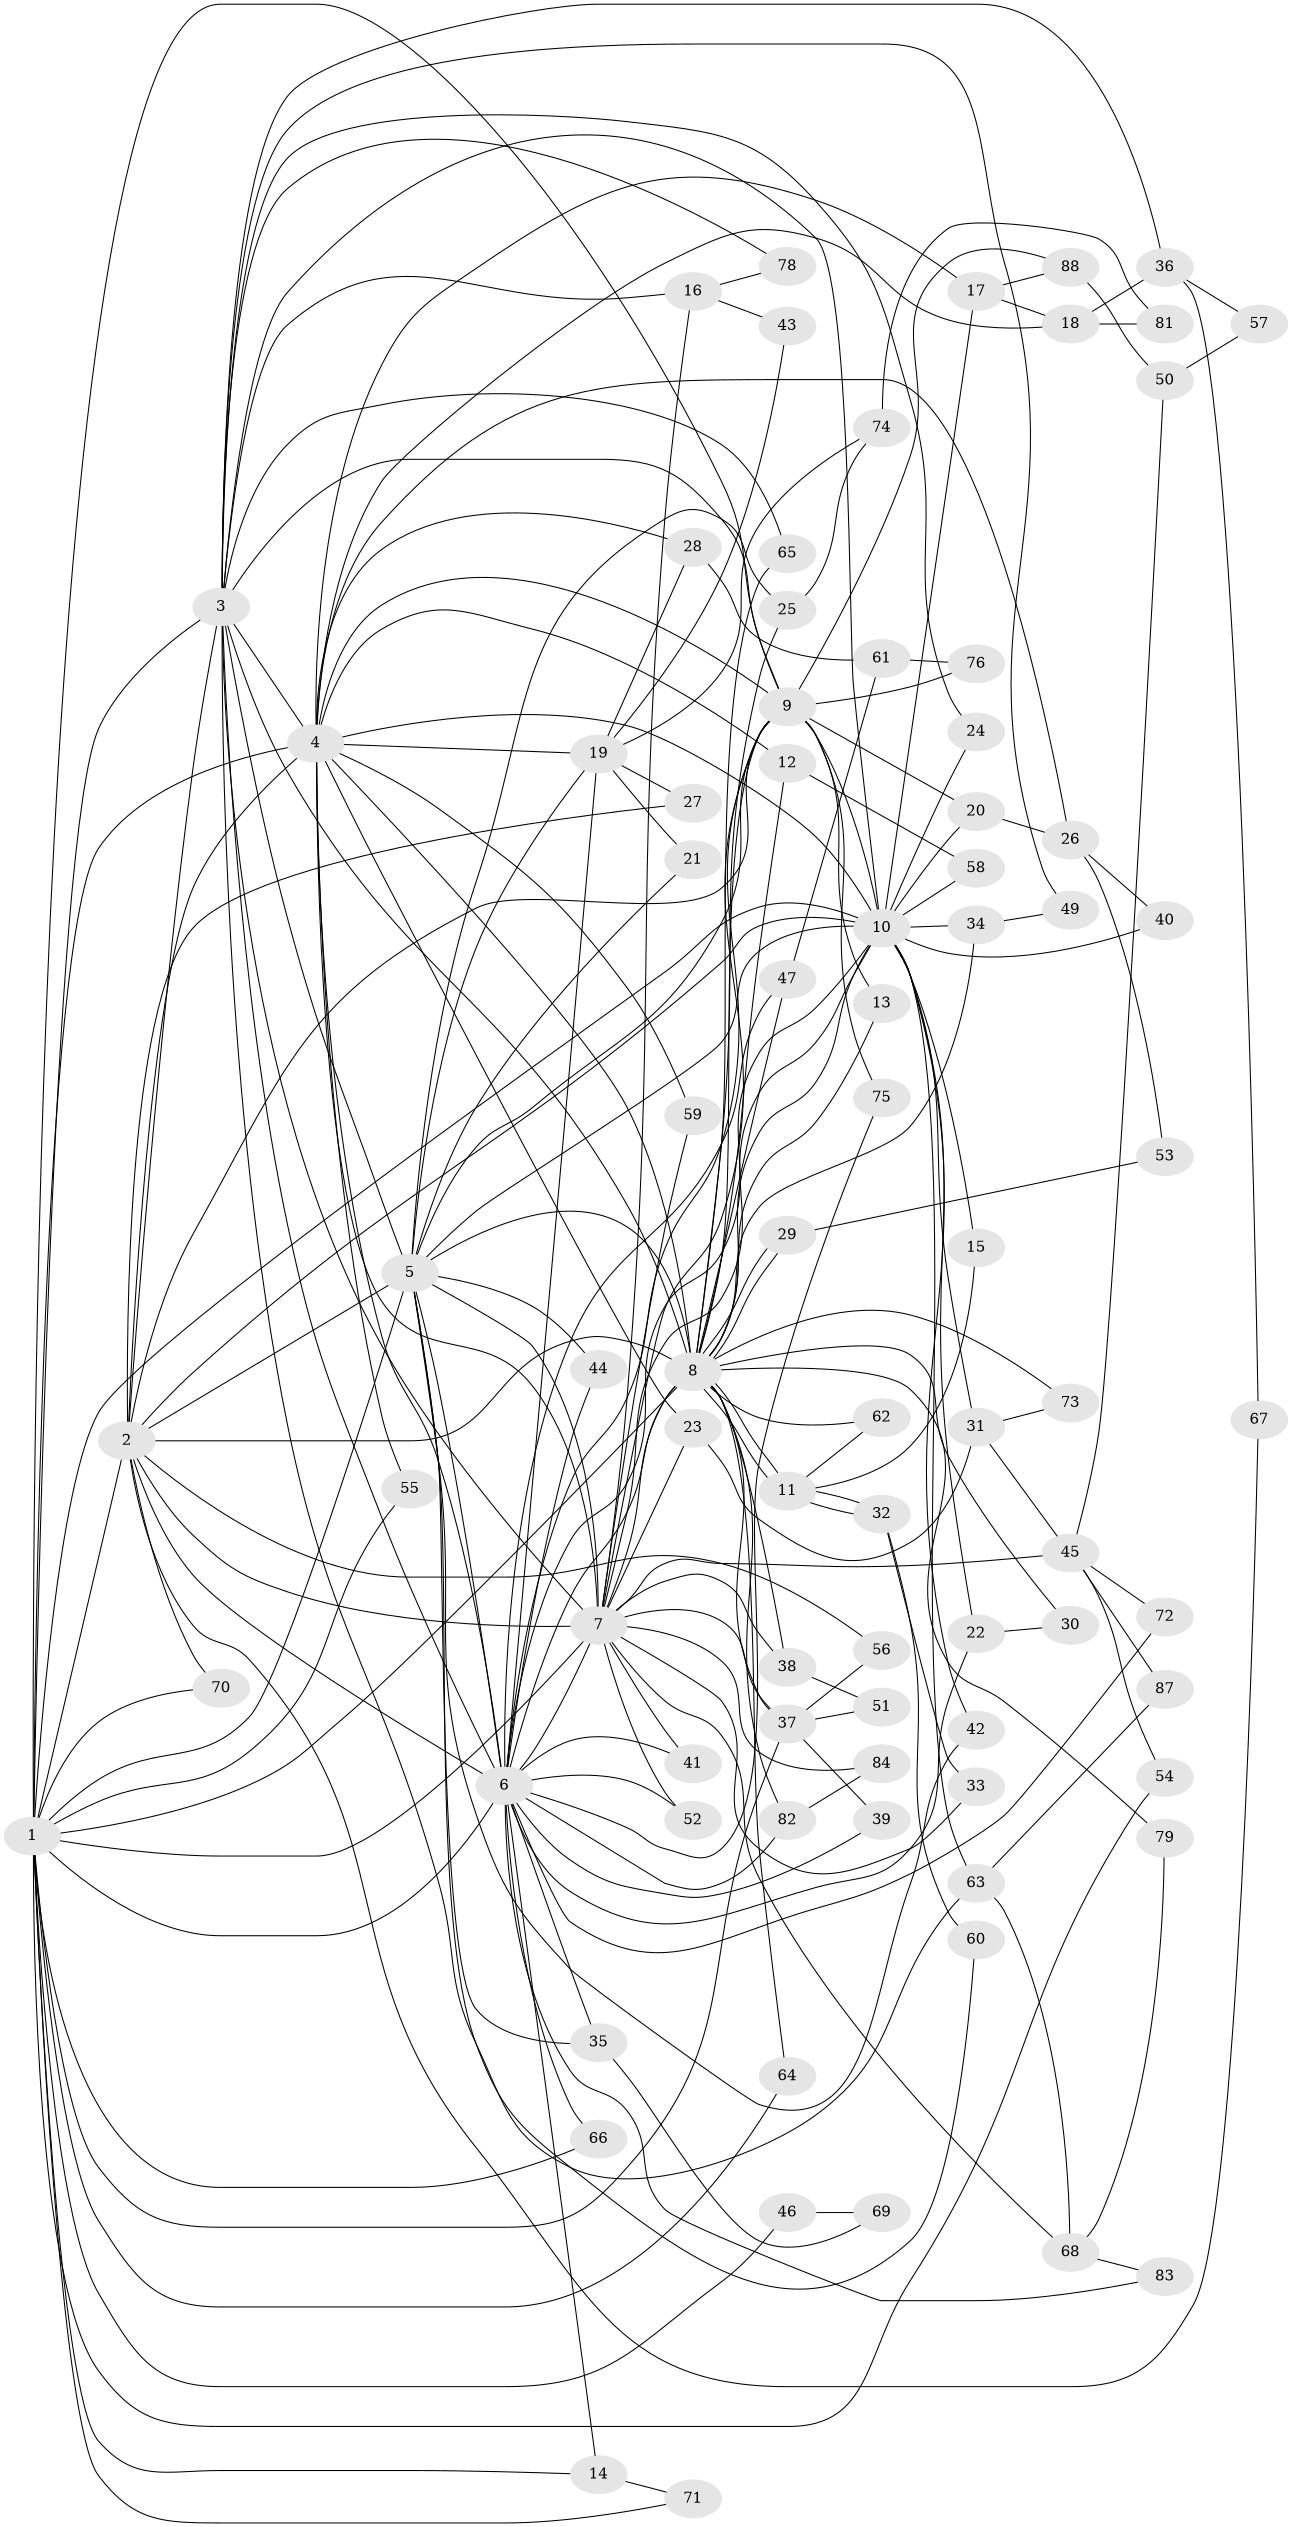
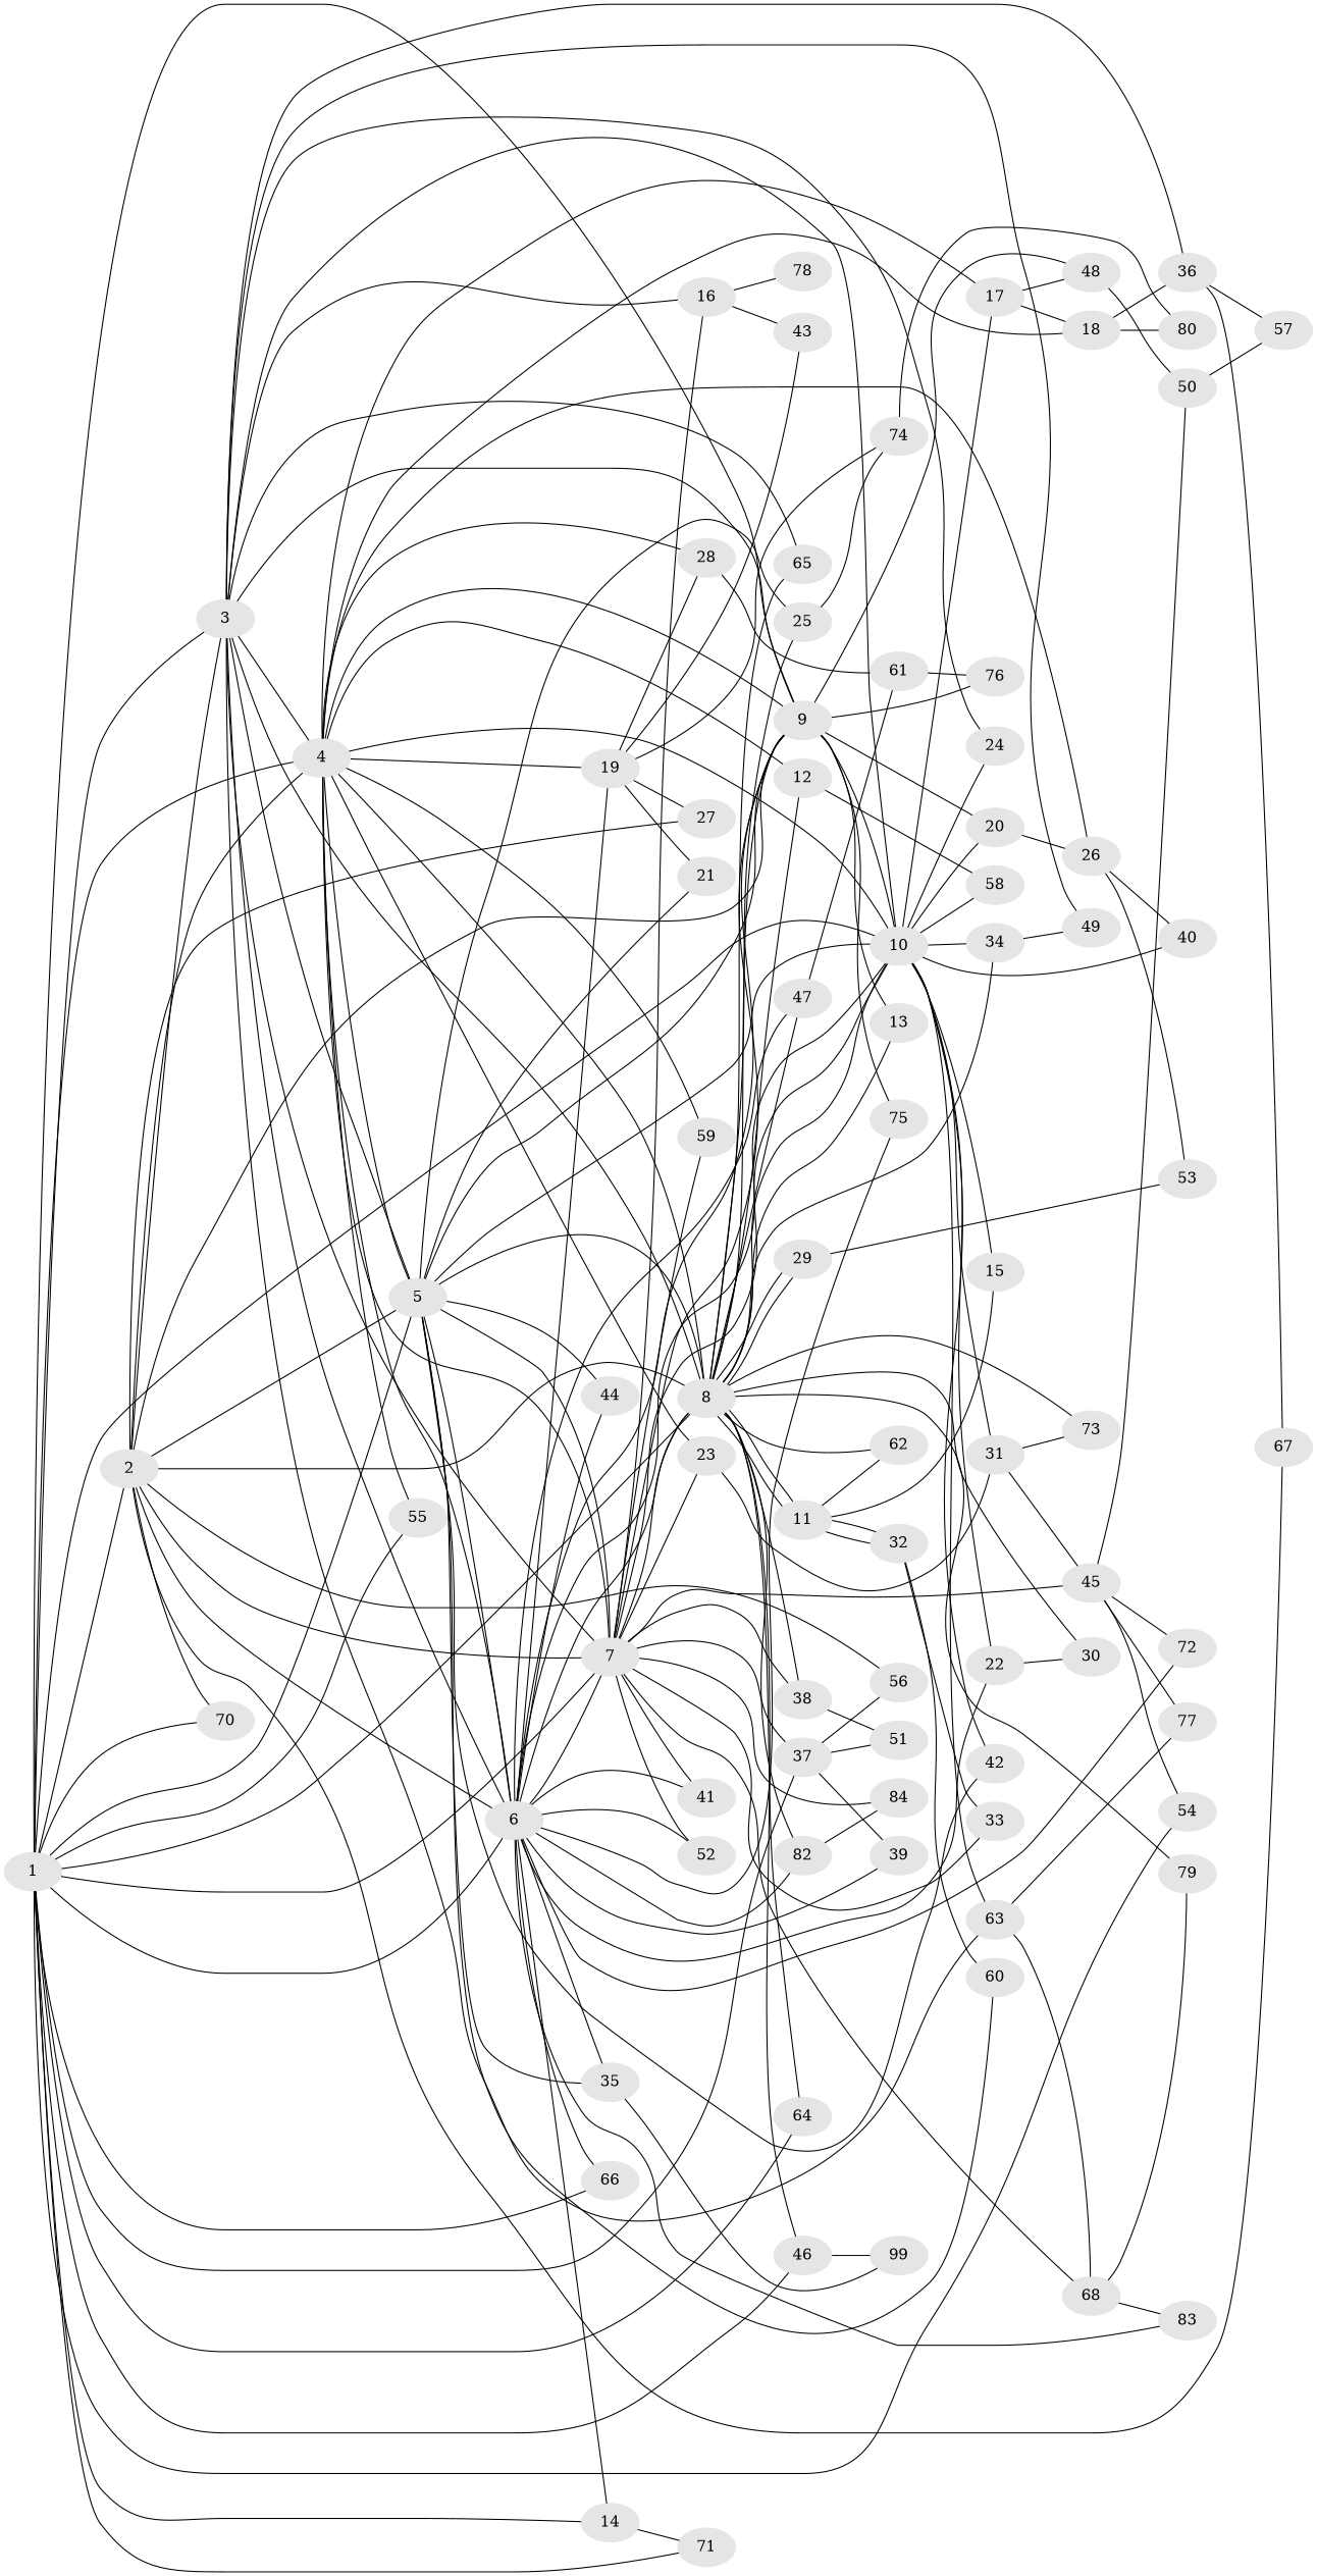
  graph {
    rankdir=LR
    node [color=gray90 style=filled]
    1
    2
    3
    4
    5
    6
    7
    8
    9
    10
    14
    37
    46
    54
    55
    64
    66
    70
    71
    27
    56
    67
    16
    24
    36
    49
    63
    65
    78
    12
    17
    18
    19
    23
    26
    28
    59
    21
    25
    35
    42
    44
    60
    22
    39
    41
    47
    52
    72
    75
    82
    83
    33
    38
    45
    68
    84
    11
    13
    29
    30
    34
    62
    73
    79
    20
-   48 [label=88]
+   48
    76
    15
    31
    40
    58
    51
-   69
+   69 [label=99]
    43
    57
-   77 [label=87]
-   80 [label=81]
+   77
+   80
    74
    53
    61
    50
    32
    1 -- 2
    1 -- 3
    1 -- 4
    1 -- 5
    1 -- 6
    1 -- 7
    1 -- 8
    1 -- 9
    1 -- 10
    1 -- 14
    1 -- 37
    1 -- 46
    1 -- 54
    1 -- 55
    1 -- 64
    1 -- 66
    1 -- 70
    1 -- 71
    2 -- 3
    2 -- 4
    2 -- 5
    2 -- 6
    2 -- 7
    2 -- 8
    2 -- 9
-   2 -- 10
    2 -- 70
    2 -- 27
    2 -- 56
    2 -- 67
    3 -- 4
    3 -- 5
    3 -- 6
    3 -- 7
    3 -- 8
    3 -- 9
    3 -- 10
    3 -- 16
    3 -- 24
    3 -- 36
    3 -- 49
    3 -- 63
    3 -- 65
-   3 -- 78
-   19 -- 5
+   4 -- 5
    4 -- 6
    4 -- 7
    4 -- 8
    4 -- 9
    4 -- 10
    4 -- 55
    4 -- 12
    4 -- 17
    4 -- 18
    4 -- 19
    4 -- 23
    4 -- 26
    4 -- 28
    4 -- 59
    5 -- 6
    5 -- 7
    5 -- 8
    5 -- 9
    5 -- 10
    5 -- 21
    5 -- 25
    5 -- 35
    5 -- 42
    5 -- 44
    5 -- 60
    6 -- 7
    6 -- 8
    6 -- 9
    6 -- 10
    6 -- 14
    6 -- 66
    6 -- 19
    6 -- 35
    6 -- 44
    6 -- 22
    6 -- 39
    6 -- 41
    6 -- 47
    6 -- 52
    6 -- 72
    6 -- 75
    6 -- 82
    6 -- 83
    7 -- 8
    7 -- 9
    7 -- 10
    7 -- 37
    7 -- 16
    7 -- 23
    7 -- 59
    7 -- 41
    7 -- 52
    7 -- 33
    7 -- 38
    7 -- 45
    7 -- 68
    7 -- 84
    8 -- 9
    8 -- 10
-   8 -- 37
+   8 -- 46
    8 -- 64
    8 -- 65
    8 -- 12
    8 -- 25
    8 -- 47
    8 -- 82
    8 -- 38
    8 -- 11
    8 -- 11
    8 -- 13
    8 -- 29
    8 -- 29
    8 -- 30
    8 -- 34
    8 -- 62
    8 -- 73
    8 -- 79
    9 -- 10
    9 -- 75
    9 -- 13
    9 -- 20
    9 -- 48
    9 -- 76
    10 -- 24
    10 -- 63
    10 -- 17
    10 -- 42
    10 -- 22
    10 -- 34
    10 -- 20
    10 -- 15
    10 -- 31
    10 -- 40
    10 -- 58
    14 -- 71
    37 -- 56
    37 -- 39
    37 -- 51
    46 -- 69
    16 -- 78
    16 -- 43
    36 -- 67
    36 -- 57
    63 -- 68
    63 -- 77
    12 -- 58
    17 -- 18
    17 -- 48
    18 -- 36
    18 -- 80
    19 -- 27
    19 -- 28
    19 -- 21
    19 -- 43
    19 -- 74
    23 -- 31
    26 -- 40
    26 -- 53
    28 -- 61
    25 -- 74
    35 -- 69
    22 -- 30
    47 -- 61
    82 -- 84
    38 -- 51
    45 -- 54
    45 -- 72
    45 -- 77
    45 -- 50
    68 -- 83
    68 -- 79
    11 -- 62
    11 -- 15
    11 -- 32
    11 -- 32
    29 -- 53
    34 -- 49
    20 -- 26
    48 -- 50
    31 -- 45
    31 -- 73
    74 -- 80
    61 -- 76
    50 -- 57
    32 -- 60
    32 -- 33
  }
